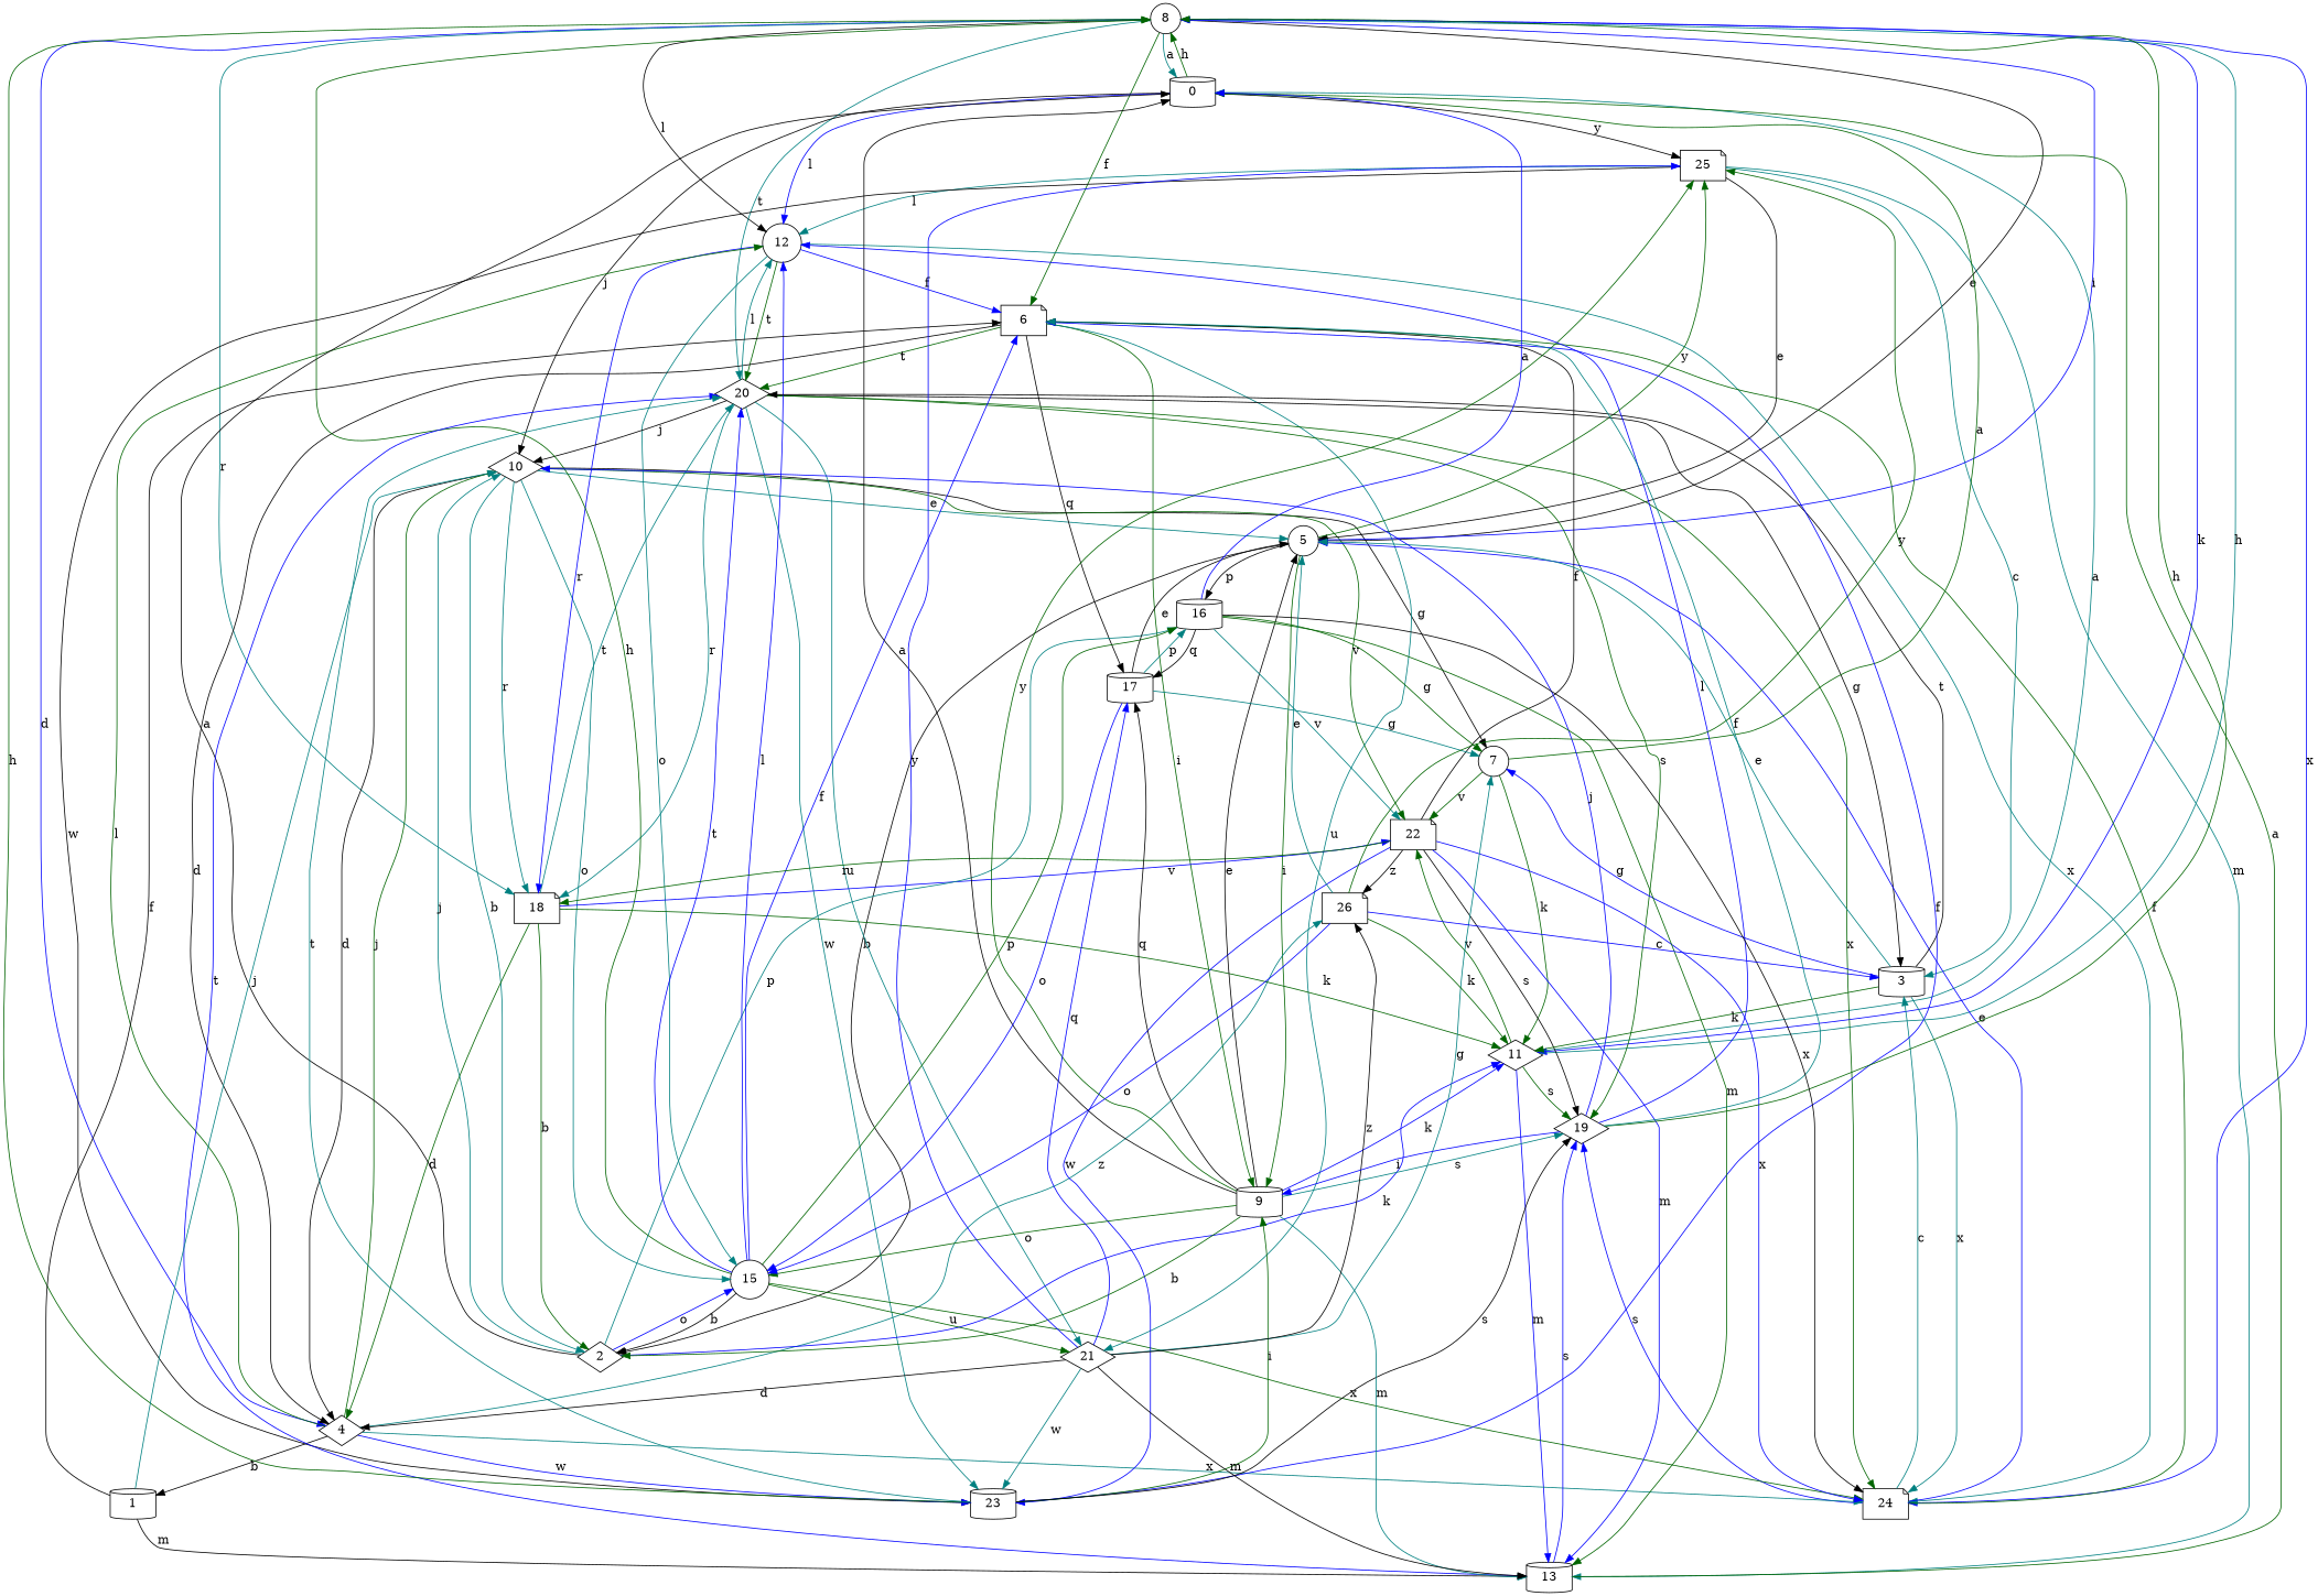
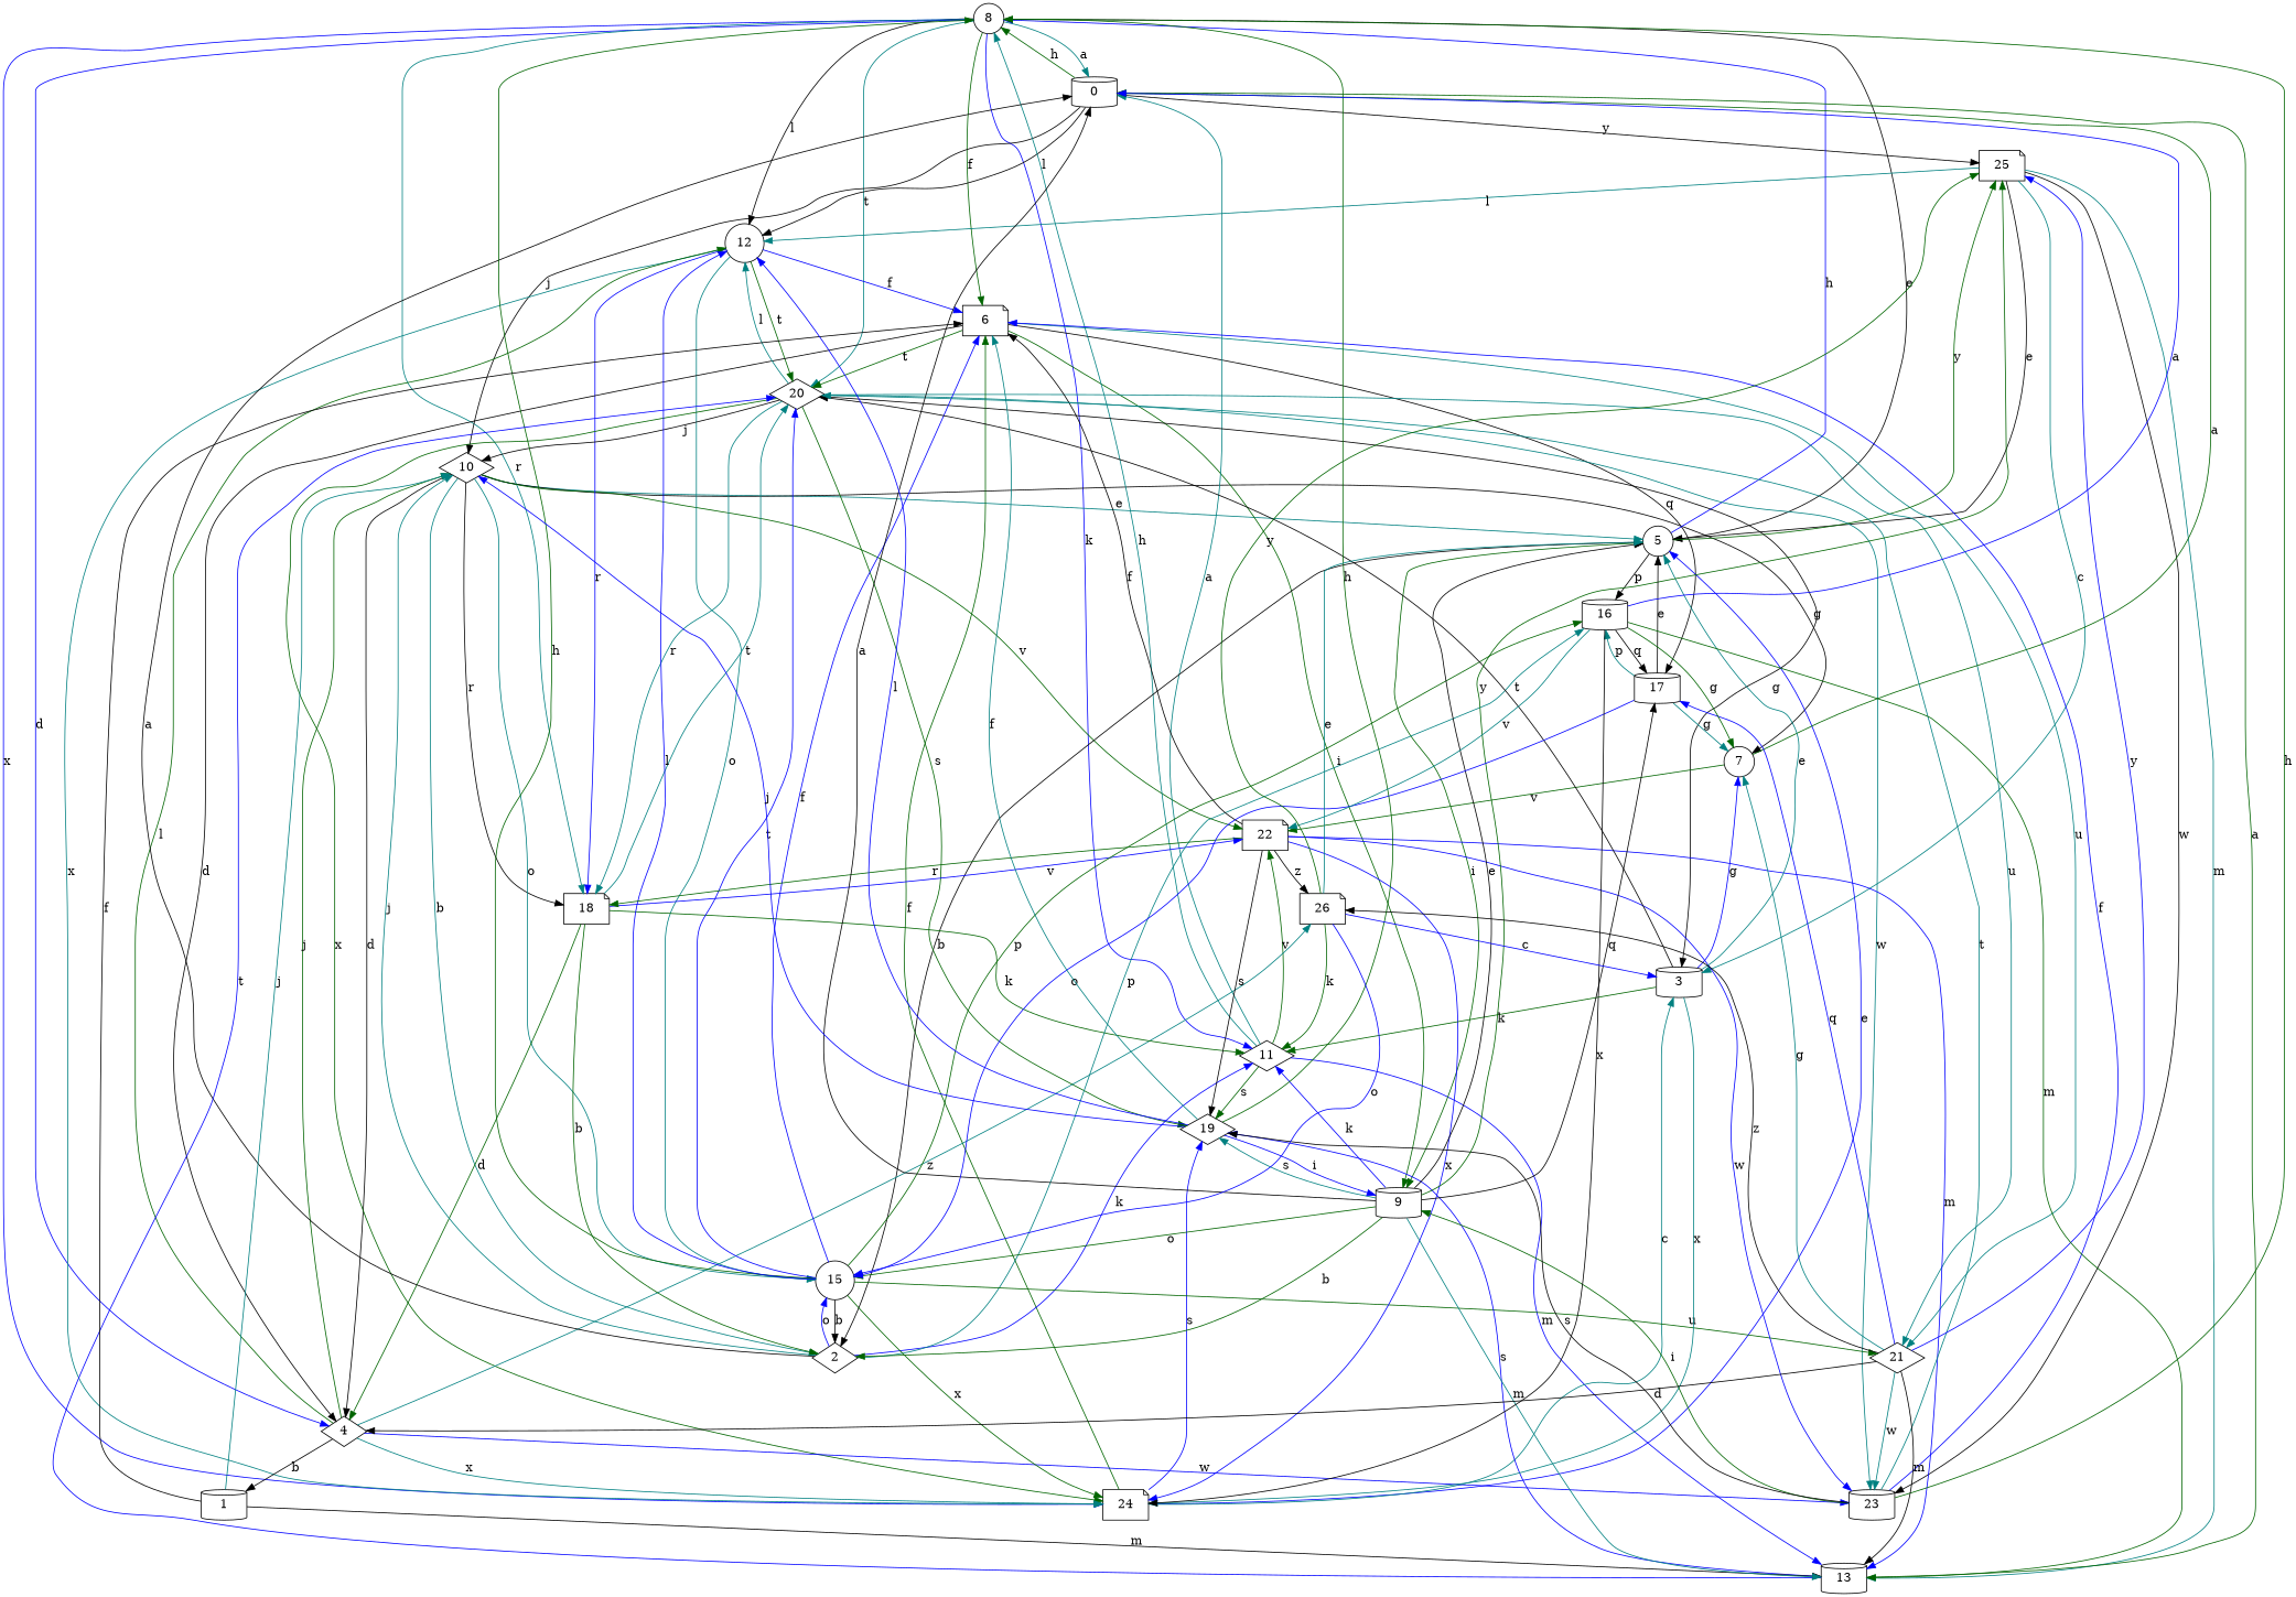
  strict digraph {
    node [shape=cylinder]
    edge [color=darkgreen]
    8 [shape=circle]
    0
    10 [shape=diamond]
    12 [shape=circle]
    25 [shape=note]
    6 [shape=note]
    11 [shape=diamond]
    5 [shape=circle]
    20 [shape=diamond]
    24 [shape=note]
    4 [shape=diamond]
    18 [shape=note]
    2 [shape=diamond]
    15 [shape=circle]
    7 [shape=circle]
    22 [shape=note]
    13
    3
    23
    1
    9
    17
    21 [shape=diamond]
    19 [shape=diamond]
    16
    26 [shape=note]
    8 -> 0 [color=teal label=a]
    8 -> 12 [color=black label=l]
    8 -> 6 [label=f]
    8 -> 11 [color=blue label=k]
    8 -> 5 [color=black label=e]
    8 -> 20 [color=teal label=t]
    8 -> 24 [color=blue label=x]
    8 -> 4 [color=blue label=d]
    8 -> 18 [color=teal label=r]
    0 -> 8 [label=h]
    0 -> 10 [color=black label=j]
-   0 -> 12 [color=blue label=l]
+   0 -> 12 [color=black label=l]
    0 -> 25 [color=black label=y]
    10 -> 5 [color=teal label=e]
    10 -> 4 [color=black label=d]
-   10 -> 18 [color=teal label=r]
+   10 -> 18 [color=black label=r]
    10 -> 2 [color=teal label=b]
    10 -> 15 [color=teal label=o]
    10 -> 7 [color=black label=g]
    10 -> 22 [label=v]
    12 -> 6 [color=blue label=f]
    12 -> 20 [label=t]
    12 -> 24 [color=teal label=x]
    12 -> 18 [color=blue label=r]
    12 -> 15 [color=teal label=o]
    25 -> 12 [color=teal label=l]
    25 -> 5 [color=black label=e]
    25 -> 13 [color=teal label=m]
    25 -> 3 [color=teal label=c]
    25 -> 23 [color=black label=w]
    6 -> 20 [label=t]
    6 -> 4 [color=black label=d]
    6 -> 9 [label=i]
    6 -> 17 [color=black label=q]
    6 -> 21 [color=teal label=u]
    11 -> 8 [color=teal label=h]
    11 -> 0 [color=teal label=a]
    11 -> 22 [label=v]
    11 -> 13 [color=blue label=m]
    11 -> 19 [label=s]
-   5 -> 8 [color=blue label=i]
+   5 -> 8 [color=blue label=h]
    5 -> 25 [label=y]
    5 -> 2 [color=black label=b]
    5 -> 9 [label=i]
    5 -> 16 [color=black label=p]
    20 -> 10 [color=black label=j]
    20 -> 12 [color=teal label=l]
    20 -> 24 [label=x]
    20 -> 18 [color=teal label=r]
    20 -> 3 [color=black label=g]
    20 -> 23 [color=teal label=w]
    20 -> 21 [color=teal label=u]
    20 -> 19 [label=s]
    24 -> 6 [label=f]
    24 -> 5 [color=blue label=e]
    24 -> 3 [color=teal label=c]
    24 -> 19 [color=blue label=s]
    4 -> 10 [label=j]
    4 -> 12 [label=l]
    4 -> 24 [color=teal label=x]
    4 -> 23 [color=blue label=w]
    4 -> 1 [color=black label=b]
    4 -> 26 [color=teal label=z]
    18 -> 11 [label=k]
    18 -> 20 [color=teal label=t]
    18 -> 4 [label=d]
    18 -> 2 [label=b]
    18 -> 22 [color=blue label=v]
    2 -> 0 [color=black label=a]
    2 -> 10 [color=teal label=j]
    2 -> 11 [color=blue label=k]
    2 -> 15 [color=blue label=o]
    2 -> 16 [color=teal label=p]
    15 -> 8 [label=h]
    15 -> 12 [color=blue label=l]
    15 -> 6 [color=blue label=f]
    15 -> 20 [color=blue label=t]
    15 -> 24 [label=x]
    15 -> 2 [color=black label=b]
    15 -> 21 [label=u]
    15 -> 16 [label=p]
    7 -> 0 [label=a]
-   7 -> 11 [label=k]
    7 -> 22 [label=v]
    22 -> 6 [color=black label=f]
    22 -> 24 [color=blue label=x]
    22 -> 18 [label=r]
    22 -> 13 [color=blue label=m]
    22 -> 23 [color=blue label=w]
    22 -> 19 [color=black label=s]
    22 -> 26 [color=black label=z]
    13 -> 0 [label=a]
    13 -> 20 [color=blue label=t]
    13 -> 19 [color=blue label=s]
    3 -> 11 [label=k]
    3 -> 5 [color=teal label=e]
    3 -> 20 [color=black label=t]
    3 -> 24 [color=teal label=x]
    3 -> 7 [color=blue label=g]
    23 -> 8 [label=h]
    23 -> 6 [color=blue label=f]
    23 -> 20 [color=teal label=t]
    23 -> 9 [label=i]
    23 -> 19 [color=black label=s]
    1 -> 10 [color=teal label=j]
    1 -> 6 [color=black label=f]
    1 -> 13 [color=black label=m]
    9 -> 0 [color=black label=a]
    9 -> 25 [label=y]
    9 -> 11 [color=blue label=k]
    9 -> 5 [color=black label=e]
    9 -> 2 [label=b]
    9 -> 15 [label=o]
    9 -> 13 [color=teal label=m]
    9 -> 17 [color=black label=q]
    9 -> 19 [color=teal label=s]
    17 -> 5 [color=black label=e]
    17 -> 15 [color=blue label=o]
    17 -> 7 [color=teal label=g]
    17 -> 16 [color=teal label=p]
    21 -> 25 [color=blue label=y]
    21 -> 4 [color=black label=d]
    21 -> 7 [color=teal label=g]
    21 -> 13 [color=black label=m]
    21 -> 23 [color=teal label=w]
    21 -> 17 [color=blue label=q]
    21 -> 26 [color=black label=z]
    19 -> 8 [label=h]
    19 -> 10 [color=blue label=j]
    19 -> 12 [color=blue label=l]
    19 -> 6 [color=teal label=f]
    19 -> 9 [color=blue label=i]
    16 -> 0 [color=blue label=a]
    16 -> 24 [color=black label=x]
    16 -> 7 [label=g]
    16 -> 22 [color=teal label=v]
    16 -> 13 [label=m]
    16 -> 17 [color=black label=q]
    26 -> 25 [label=y]
    26 -> 11 [label=k]
    26 -> 5 [color=teal label=e]
    26 -> 15 [color=blue label=o]
    26 -> 3 [color=blue label=c]
  }
